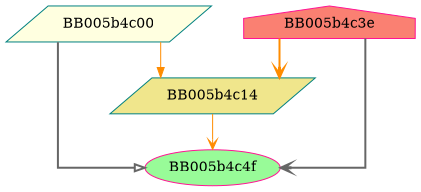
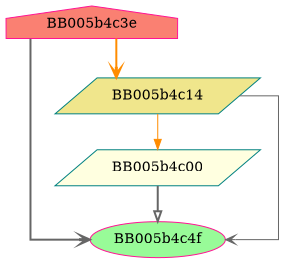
  digraph {
    splines=ortho
    node [color=teal shape=parallelogram style=filled]
    edge [arrowhead=vee color=gray40 style=bold]
    BB005b4c00 [fillcolor=lightyellow]
    BB005b4c4f [color=deeppink fillcolor=palegreen shape=ellipse]
    BB005b4c14 [fillcolor=khaki]
    BB005b4c3e [color=deeppink fillcolor=salmon shape=house]
    BB005b4c00 -> BB005b4c4f [arrowhead=onormal]
-   BB005b4c00 -> BB005b4c14 [arrowhead=normal color=darkorange style=solid]
-   BB005b4c14 -> BB005b4c4f [color=darkorange style=solid]
+   BB005b4c14 -> BB005b4c00 [arrowhead=normal color=darkorange style=solid]
+   BB005b4c14 -> BB005b4c4f [style=solid]
    BB005b4c3e -> BB005b4c4f
    BB005b4c3e -> BB005b4c14 [color=darkorange]
  }
